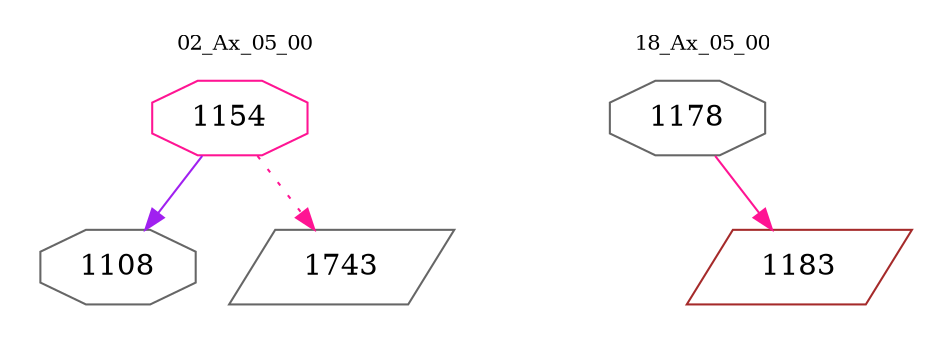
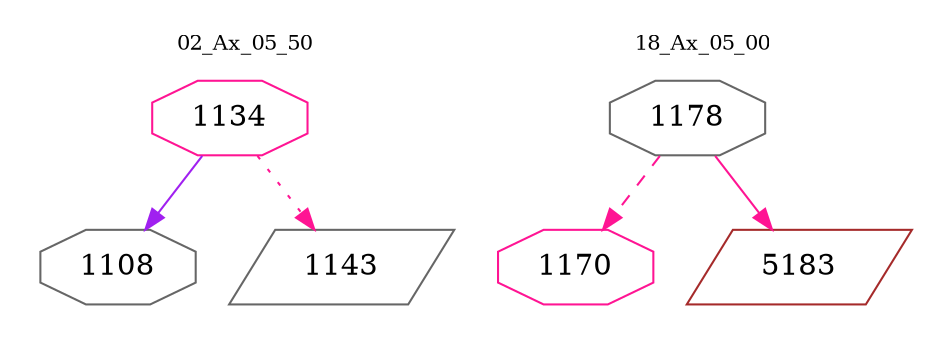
  digraph {
    node [color=gray40 shape=octagon]
    edge [color=deeppink style=solid]
-   n1 [color=deeppink label=1154]
+   n1 [color=deeppink label=1134]
    n2 [label=1108]
-   n3 [label=1743 shape=parallelogram]
+   n3 [label=1143 shape=parallelogram]
    n4 [label=1178]
-   n6 [color=brown label=1183 shape=parallelogram]
+   n5 [color=deeppink label=1170]
+   n6 [color=brown label=5183 shape=parallelogram]
    subgraph cluster_1 {
      color=white
      fontsize=10
-     label="02_Ax_05_00"
+     label="02_Ax_05_50"
      n1
      n2
      n3
    }
    subgraph cluster_2 {
      color=white
      fontsize=10
      label="18_Ax_05_00"
      n4
+     n5
      n6
    }
    n1 -> n2 [color=purple]
    n1 -> n3 [style=dotted]
+   n4 -> n5 [style=dashed]
    n4 -> n6
  }
